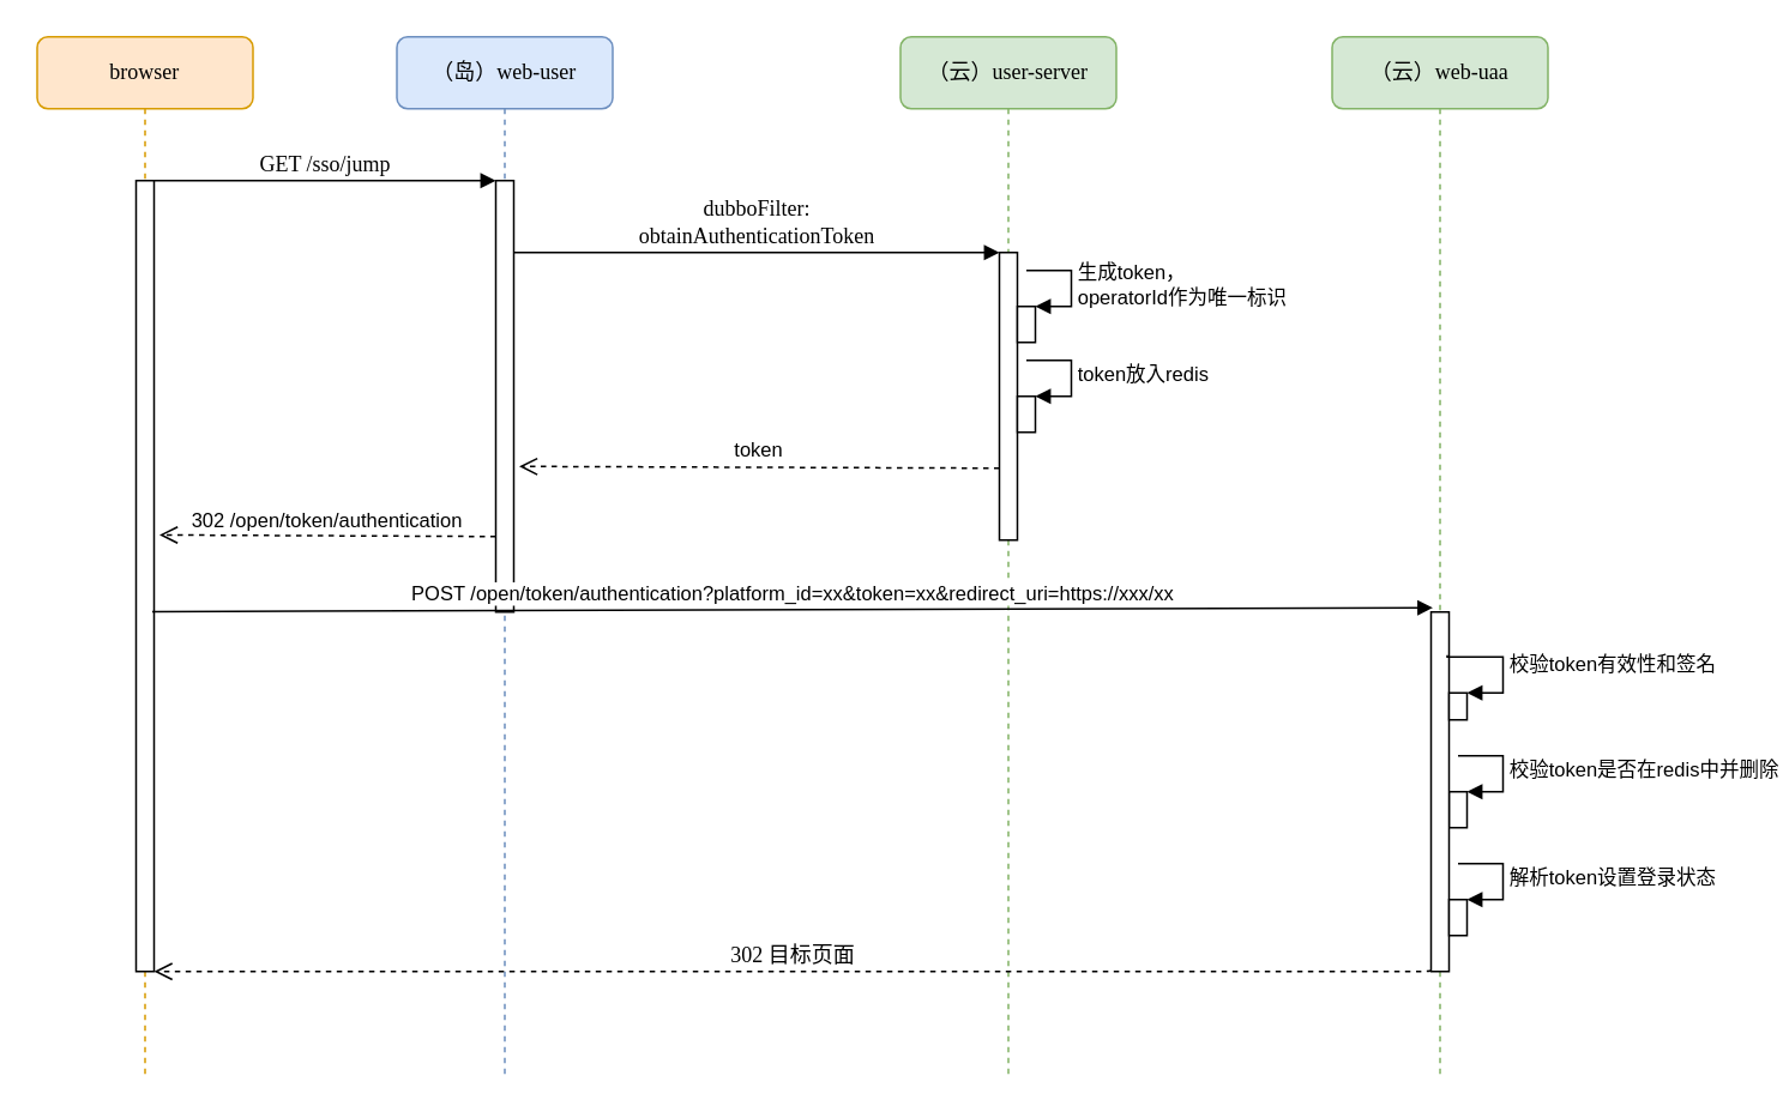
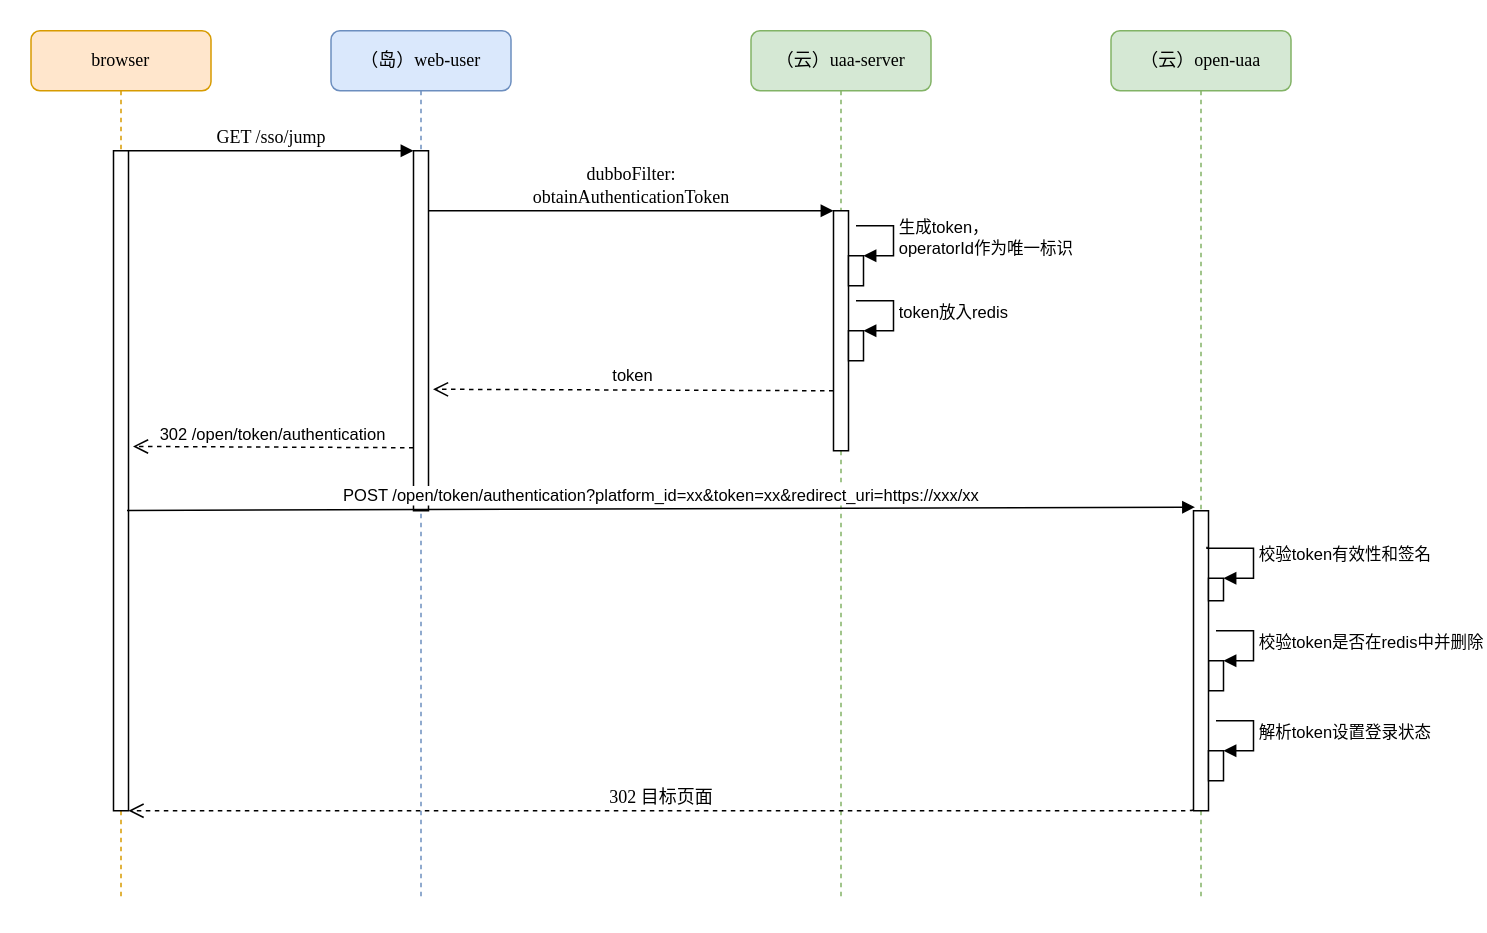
  <mxCell id="0" />
  <mxCell id="1" parent="0" />
  <mxCell id="2" value="（岛）web-user" style="shape=umlLifeline;perimeter=lifelinePerimeter;whiteSpace=wrap;html=1;container=1;collapsible=0;recursiveResize=0;outlineConnect=0;rounded=1;shadow=0;comic=0;labelBackgroundColor=none;strokeWidth=1;fontFamily=Verdana;fontSize=12;align=center;fillColor=#dae8fc;strokeColor=#6c8ebf;" parent="1" vertex="1"><mxGeometry x="220" y="20" width="120" height="580" as="geometry" /></mxCell>
  <mxCell id="3" value="" style="html=1;points=[];perimeter=orthogonalPerimeter;rounded=0;shadow=0;comic=0;labelBackgroundColor=none;strokeWidth=1;fontFamily=Verdana;fontSize=12;align=center;" parent="2" vertex="1"><mxGeometry x="55" y="80" width="10" height="240" as="geometry" /></mxCell>
- <mxCell id="4" value="（云）user-server" style="shape=umlLifeline;perimeter=lifelinePerimeter;whiteSpace=wrap;html=1;container=1;collapsible=0;recursiveResize=0;outlineConnect=0;rounded=1;shadow=0;comic=0;labelBackgroundColor=none;strokeWidth=1;fontFamily=Verdana;fontSize=12;align=center;fillColor=#d5e8d4;strokeColor=#82b366;" parent="1" vertex="1"><mxGeometry x="500" y="20" width="120" height="580" as="geometry" /></mxCell>
+ <mxCell id="4" value="（云）uaa-server" style="shape=umlLifeline;perimeter=lifelinePerimeter;whiteSpace=wrap;html=1;container=1;collapsible=0;recursiveResize=0;outlineConnect=0;rounded=1;shadow=0;comic=0;labelBackgroundColor=none;strokeWidth=1;fontFamily=Verdana;fontSize=12;align=center;fillColor=#d5e8d4;strokeColor=#82b366;" parent="1" vertex="1"><mxGeometry x="500" y="20" width="120" height="580" as="geometry" /></mxCell>
  <mxCell id="5" value="" style="html=1;points=[];perimeter=orthogonalPerimeter;rounded=0;shadow=0;comic=0;labelBackgroundColor=none;strokeWidth=1;fontFamily=Verdana;fontSize=12;align=center;" parent="4" vertex="1"><mxGeometry x="55" y="120" width="10" height="160" as="geometry" /></mxCell>
  <mxCell id="6" value="" style="html=1;points=[];perimeter=orthogonalPerimeter;" vertex="1" parent="4"><mxGeometry x="65" y="150" width="10" height="20" as="geometry" /></mxCell>
  <mxCell id="7" value="生成token，&lt;br&gt;operatorId作为唯一标识" style="edgeStyle=orthogonalEdgeStyle;html=1;align=left;spacingLeft=2;endArrow=block;rounded=0;entryX=1;entryY=0;" edge="1" target="6" parent="4"><mxGeometry relative="1" as="geometry"><mxPoint x="70" y="130" as="sourcePoint" /><Array as="points"><mxPoint x="95" y="130" /></Array></mxGeometry></mxCell>
  <mxCell id="8" value="" style="html=1;points=[];perimeter=orthogonalPerimeter;" vertex="1" parent="4"><mxGeometry x="65" y="200" width="10" height="20" as="geometry" /></mxCell>
  <mxCell id="9" value="token放入redis" style="edgeStyle=orthogonalEdgeStyle;html=1;align=left;spacingLeft=2;endArrow=block;rounded=0;entryX=1;entryY=0;" edge="1" target="8" parent="4"><mxGeometry relative="1" as="geometry"><mxPoint x="70" y="180" as="sourcePoint" /><Array as="points"><mxPoint x="95" y="180" /></Array></mxGeometry></mxCell>
- <mxCell id="10" value="（云）web-uaa" style="shape=umlLifeline;perimeter=lifelinePerimeter;whiteSpace=wrap;html=1;container=1;collapsible=0;recursiveResize=0;outlineConnect=0;rounded=1;shadow=0;comic=0;labelBackgroundColor=none;strokeWidth=1;fontFamily=Verdana;fontSize=12;align=center;fillColor=#d5e8d4;strokeColor=#82b366;" parent="1" vertex="1"><mxGeometry x="740" y="20" width="120" height="580" as="geometry" /></mxCell>
+ <mxCell id="10" value="（云）open-uaa" style="shape=umlLifeline;perimeter=lifelinePerimeter;whiteSpace=wrap;html=1;container=1;collapsible=0;recursiveResize=0;outlineConnect=0;rounded=1;shadow=0;comic=0;labelBackgroundColor=none;strokeWidth=1;fontFamily=Verdana;fontSize=12;align=center;fillColor=#d5e8d4;strokeColor=#82b366;" parent="1" vertex="1"><mxGeometry x="740" y="20" width="120" height="580" as="geometry" /></mxCell>
  <mxCell id="11" value="" style="html=1;points=[];perimeter=orthogonalPerimeter;" vertex="1" parent="10"><mxGeometry x="65" y="420" width="10" height="20" as="geometry" /></mxCell>
  <mxCell id="12" value="browser" style="shape=umlLifeline;perimeter=lifelinePerimeter;whiteSpace=wrap;html=1;container=1;collapsible=0;recursiveResize=0;outlineConnect=0;rounded=1;shadow=0;comic=0;labelBackgroundColor=none;strokeWidth=1;fontFamily=Verdana;fontSize=12;align=center;fillColor=#ffe6cc;strokeColor=#d79b00;" parent="1" vertex="1"><mxGeometry x="20" y="20" width="120" height="580" as="geometry" /></mxCell>
  <mxCell id="13" value="" style="html=1;points=[];perimeter=orthogonalPerimeter;rounded=0;shadow=0;comic=0;labelBackgroundColor=none;strokeWidth=1;fontFamily=Verdana;fontSize=12;align=center;" parent="12" vertex="1"><mxGeometry x="55" y="80" width="10" height="440" as="geometry" /></mxCell>
  <mxCell id="14" value="302 目标页面" style="html=1;verticalAlign=bottom;endArrow=open;dashed=1;endSize=8;labelBackgroundColor=none;fontFamily=Verdana;fontSize=12;edgeStyle=elbowEdgeStyle;elbow=vertical;exitX=0;exitY=0.995;exitDx=0;exitDy=0;exitPerimeter=0;" parent="1" source="19" target="13" edge="1"><mxGeometry relative="1" as="geometry"><mxPoint x="780" y="566" as="targetPoint" /><Array as="points"><mxPoint x="550" y="540" /></Array><mxPoint x="790" y="540" as="sourcePoint" /></mxGeometry></mxCell>
  <mxCell id="15" value="GET /sso/jump" style="html=1;verticalAlign=bottom;endArrow=block;entryX=0;entryY=0;labelBackgroundColor=none;fontFamily=Verdana;fontSize=12;edgeStyle=elbowEdgeStyle;elbow=vertical;" parent="1" source="13" target="3" edge="1"><mxGeometry relative="1" as="geometry"><mxPoint x="200" y="130" as="sourcePoint" /></mxGeometry></mxCell>
  <mxCell id="16" value="dubboFilter:&lt;br&gt;obtainAuthenticationToken" style="html=1;verticalAlign=bottom;endArrow=block;entryX=0;entryY=0;labelBackgroundColor=none;fontFamily=Verdana;fontSize=12;edgeStyle=elbowEdgeStyle;elbow=vertical;" parent="1" source="3" target="5" edge="1"><mxGeometry relative="1" as="geometry"><mxPoint x="350" y="140" as="sourcePoint" /></mxGeometry></mxCell>
  <mxCell id="17" value="token" style="html=1;verticalAlign=bottom;endArrow=open;dashed=1;endSize=8;exitX=0;exitY=0.75;exitDx=0;exitDy=0;exitPerimeter=0;" edge="1" parent="1" source="5"><mxGeometry relative="1" as="geometry"><mxPoint x="550" y="259" as="sourcePoint" /><mxPoint x="288" y="259" as="targetPoint" /></mxGeometry></mxCell>
  <mxCell id="18" value="302 /open/token/authentication" style="html=1;verticalAlign=bottom;endArrow=open;dashed=1;endSize=8;exitX=0;exitY=0.825;exitDx=0;exitDy=0;exitPerimeter=0;entryX=1.3;entryY=0.448;entryDx=0;entryDy=0;entryPerimeter=0;" edge="1" parent="1" source="3" target="13"><mxGeometry relative="1" as="geometry"><mxPoint x="250" y="300" as="sourcePoint" /><mxPoint x="90" y="298" as="targetPoint" /></mxGeometry></mxCell>
  <mxCell id="19" value="" style="html=1;points=[];perimeter=orthogonalPerimeter;" vertex="1" parent="1"><mxGeometry x="795" y="340" width="10" height="200" as="geometry" /></mxCell>
  <mxCell id="20" value="POST /open/token/authentication?platform_id=xx&amp;amp;token=xx&amp;amp;redirect_uri=https://xxx/xx" style="html=1;verticalAlign=bottom;endArrow=block;exitX=0.9;exitY=0.545;exitDx=0;exitDy=0;exitPerimeter=0;entryX=0.1;entryY=-0.012;entryDx=0;entryDy=0;entryPerimeter=0;" edge="1" parent="1" source="13" target="19"><mxGeometry width="80" relative="1" as="geometry"><mxPoint x="170" y="380" as="sourcePoint" /><mxPoint x="790" y="340" as="targetPoint" /></mxGeometry></mxCell>
  <mxCell id="21" value="" style="html=1;points=[];perimeter=orthogonalPerimeter;" vertex="1" parent="1"><mxGeometry x="805" y="385" width="10" height="15" as="geometry" /></mxCell>
  <mxCell id="22" value="校验token有效性和签名" style="edgeStyle=orthogonalEdgeStyle;html=1;align=left;spacingLeft=2;endArrow=block;rounded=0;entryX=1;entryY=0;exitX=0.9;exitY=0.12;exitDx=0;exitDy=0;exitPerimeter=0;" edge="1" target="21" parent="1" source="19"><mxGeometry relative="1" as="geometry"><mxPoint x="810" y="365" as="sourcePoint" /><Array as="points"><mxPoint x="804" y="365" /><mxPoint x="835" y="365" /><mxPoint x="835" y="385" /></Array></mxGeometry></mxCell>
  <mxCell id="23" value="" style="html=1;points=[];perimeter=orthogonalPerimeter;" vertex="1" parent="1"><mxGeometry x="805" y="500" width="10" height="20" as="geometry" /></mxCell>
  <mxCell id="24" value="解析token设置登录状态" style="edgeStyle=orthogonalEdgeStyle;html=1;align=left;spacingLeft=2;endArrow=block;rounded=0;entryX=1;entryY=0;" edge="1" target="23" parent="1"><mxGeometry relative="1" as="geometry"><mxPoint x="810" y="480" as="sourcePoint" /><Array as="points"><mxPoint x="835" y="480" /></Array></mxGeometry></mxCell>
  <mxCell id="25" value="校验token是否在redis中并删除" style="edgeStyle=orthogonalEdgeStyle;html=1;align=left;spacingLeft=2;endArrow=block;rounded=0;entryX=1;entryY=0;" edge="1" target="11" parent="1"><mxGeometry relative="1" as="geometry"><mxPoint x="810" y="420" as="sourcePoint" /><Array as="points"><mxPoint x="835" y="420" /><mxPoint x="835" y="440" /></Array></mxGeometry></mxCell>
